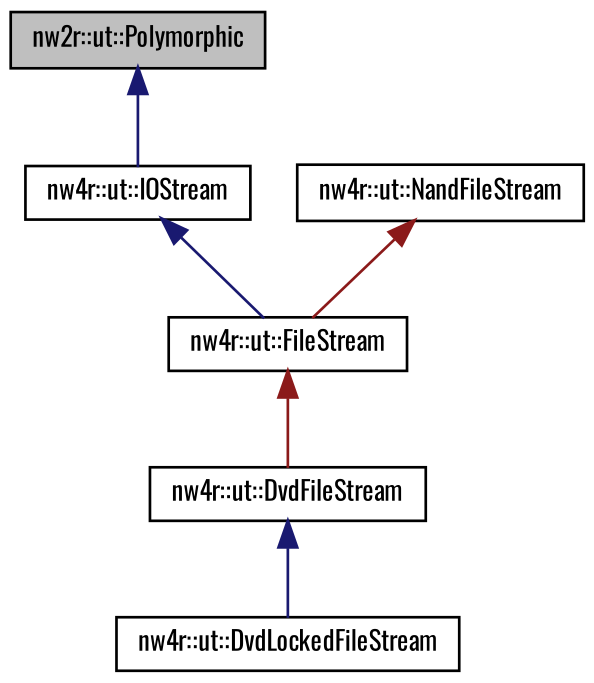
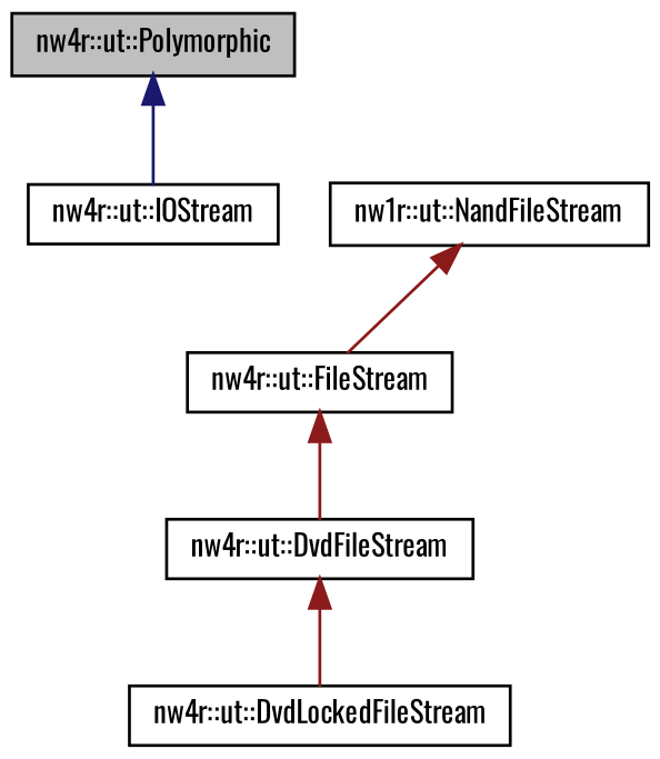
  digraph {
    fontname=Oswald
    node [color=black fillcolor=white fontname=Oswald fontsize=10 shape=record style=filled]
    edge [color=firebrick4 dir=back fontname=Oswald fontsize=10 labelfontname=FreeMono labelfontsize=10 style=solid]
-   n1 [fillcolor=grey75 fontcolor=black height=0.2 label="nw2r::ut::Polymorphic" width=0.4]
+   n1 [fillcolor=grey75 fontcolor=black height=0.2 label="nw4r::ut::Polymorphic" width=0.4]
    n2 [height=0.2 label="nw4r::ut::IOStream" width=0.4]
    n3 [height=0.2 label="nw4r::ut::FileStream" width=0.4]
    n4 [height=0.2 label="nw4r::ut::DvdFileStream" width=0.4]
    n5 [height=0.2 label="nw4r::ut::DvdLockedFileStream" width=0.4]
-   n6 [height=0.2 label="nw4r::ut::NandFileStream" width=0.4]
+   n6 [height=0.2 label="nw1r::ut::NandFileStream" width=0.4]
    n1 -> n2 [color=midnightblue]
-   n2 -> n3 [color=midnightblue]
    n3 -> n4
-   n4 -> n5 [color=midnightblue]
+   n4 -> n5
    n6 -> n3
  }
